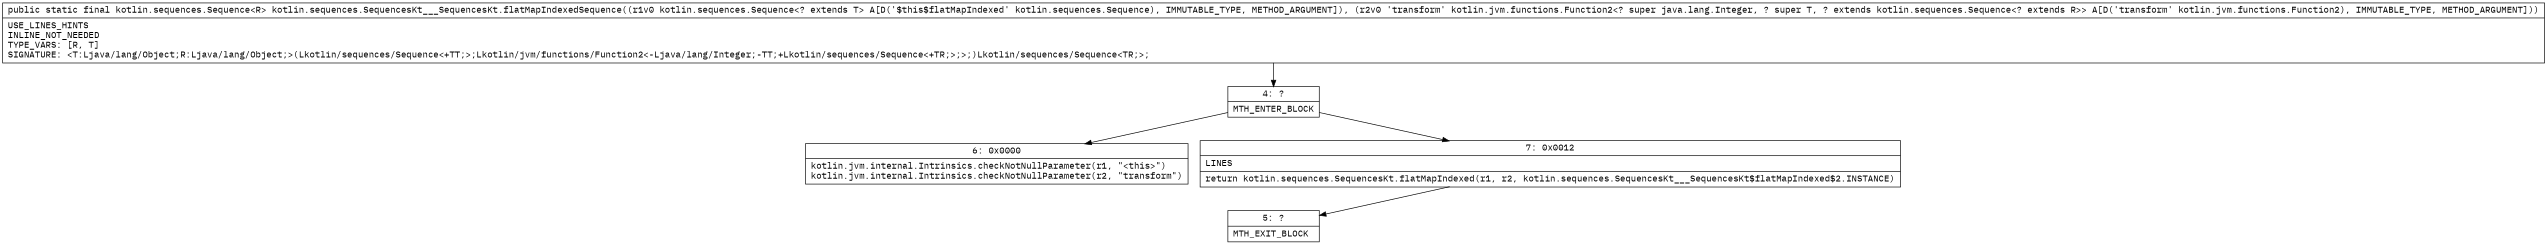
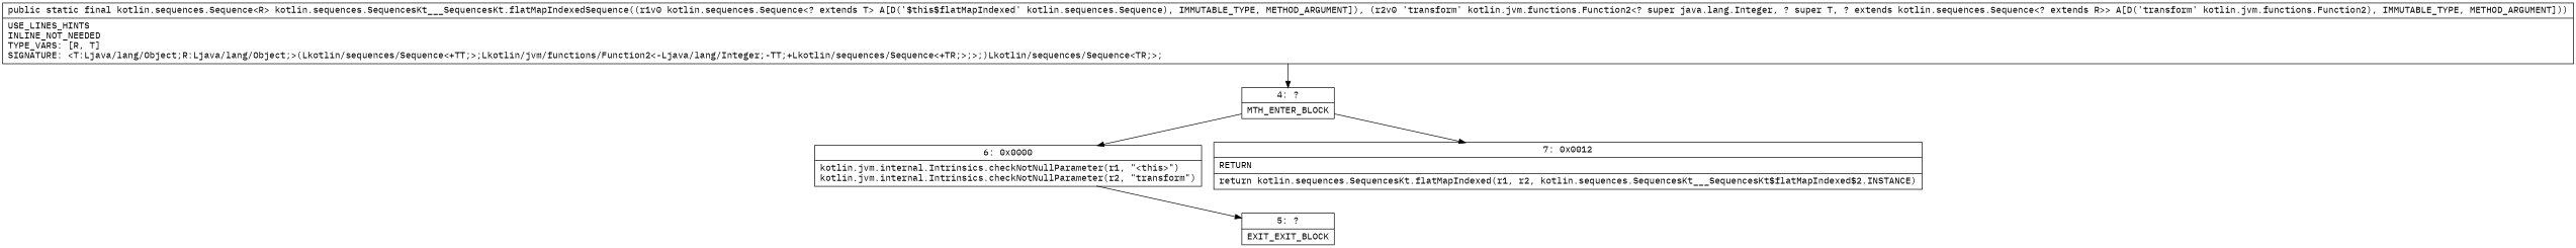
  digraph {
    fontname="IBM Plex Mono"
    node [fontname="IBM Plex Mono" shape=record]
    edge [fontname="IBM Plex Mono"]
    n1 [label="{4\:\ ?|MTH_ENTER_BLOCK\l}"]
    n2 [label="{6\:\ 0x0000|kotlin.jvm.internal.Intrinsics.checkNotNullParameter(r1, \"\<this\>\")\lkotlin.jvm.internal.Intrinsics.checkNotNullParameter(r2, \"transform\")\l}"]
-   n3 [label="{7\:\ 0x0012|LINES\l|return kotlin.sequences.SequencesKt.flatMapIndexed(r1, r2, kotlin.sequences.SequencesKt___SequencesKt$flatMapIndexed$2.INSTANCE)\l}"]
-   n4 [label="{5\:\ ?|MTH_EXIT_BLOCK\l}"]
+   n3 [label="{7\:\ 0x0012|RETURN\l|return kotlin.sequences.SequencesKt.flatMapIndexed(r1, r2, kotlin.sequences.SequencesKt___SequencesKt$flatMapIndexed$2.INSTANCE)\l}"]
+   n4 [label="{5\:\ ?|EXIT_EXIT_BLOCK\l}"]
    n5 [label="{public static final kotlin.sequences.Sequence\<R\> kotlin.sequences.SequencesKt___SequencesKt.flatMapIndexedSequence((r1v0 kotlin.sequences.Sequence\<? extends T\> A[D('$this$flatMapIndexed' kotlin.sequences.Sequence), IMMUTABLE_TYPE, METHOD_ARGUMENT]), (r2v0 'transform' kotlin.jvm.functions.Function2\<? super java.lang.Integer, ? super T, ? extends kotlin.sequences.Sequence\<? extends R\>\> A[D('transform' kotlin.jvm.functions.Function2), IMMUTABLE_TYPE, METHOD_ARGUMENT]))  | USE_LINES_HINTS\lINLINE_NOT_NEEDED\lTYPE_VARS: [R, T]\lSIGNATURE: \<T:Ljava\/lang\/Object;R:Ljava\/lang\/Object;\>(Lkotlin\/sequences\/Sequence\<+TT;\>;Lkotlin\/jvm\/functions\/Function2\<\-Ljava\/lang\/Integer;\-TT;+Lkotlin\/sequences\/Sequence\<+TR;\>;\>;)Lkotlin\/sequences\/Sequence\<TR;\>;\l}"]
    n1 -> n2
    n1 -> n3
-   n3 -> n4
+   n2 -> n4
    n5 -> n1
  }
